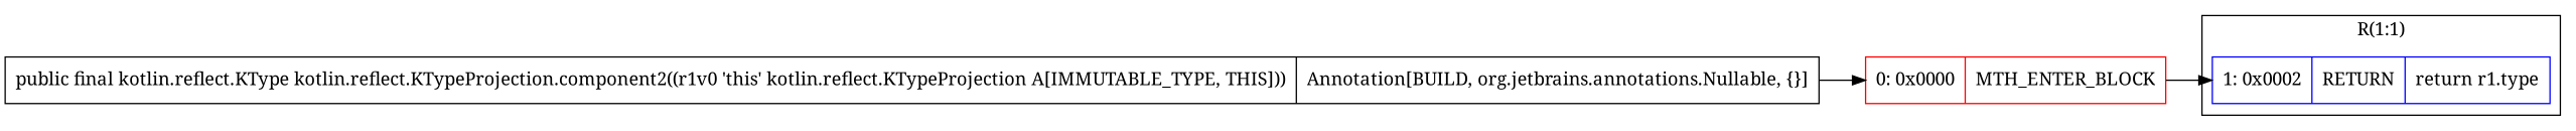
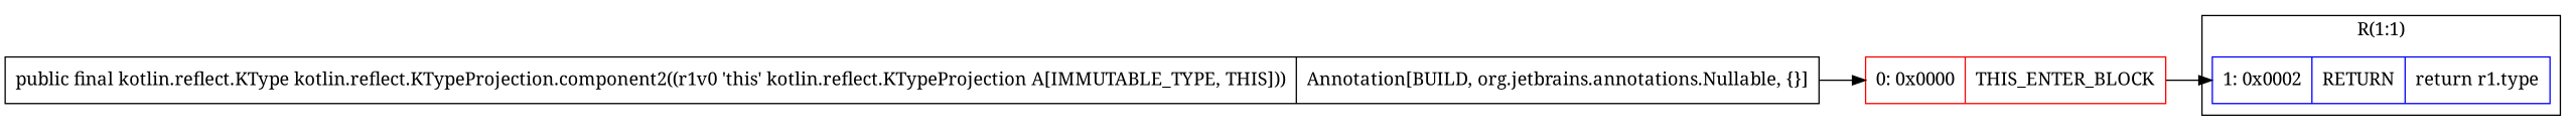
  digraph {
    rankdir=LR
    fontname="Noto Serif"
    node [shape=record fontname="Noto Serif"]
    edge [fontname="Noto Serif"]
    n1 [color=blue label="{1\:\ 0x0002|RETURN\l|return r1.type\l}"]
-   n2 [color=red label="{0\:\ 0x0000|MTH_ENTER_BLOCK\l}"]
+   n2 [color=red label="{0\:\ 0x0000|THIS_ENTER_BLOCK\l}"]
    n3 [label="{public final kotlin.reflect.KType kotlin.reflect.KTypeProjection.component2((r1v0 'this' kotlin.reflect.KTypeProjection A[IMMUTABLE_TYPE, THIS]))  | Annotation[BUILD, org.jetbrains.annotations.Nullable, \{\}]\l}"]
    subgraph cluster_1 {
      label="R(1:1)"
      n1
    }
    n2 -> n1
    n3 -> n2
  }
